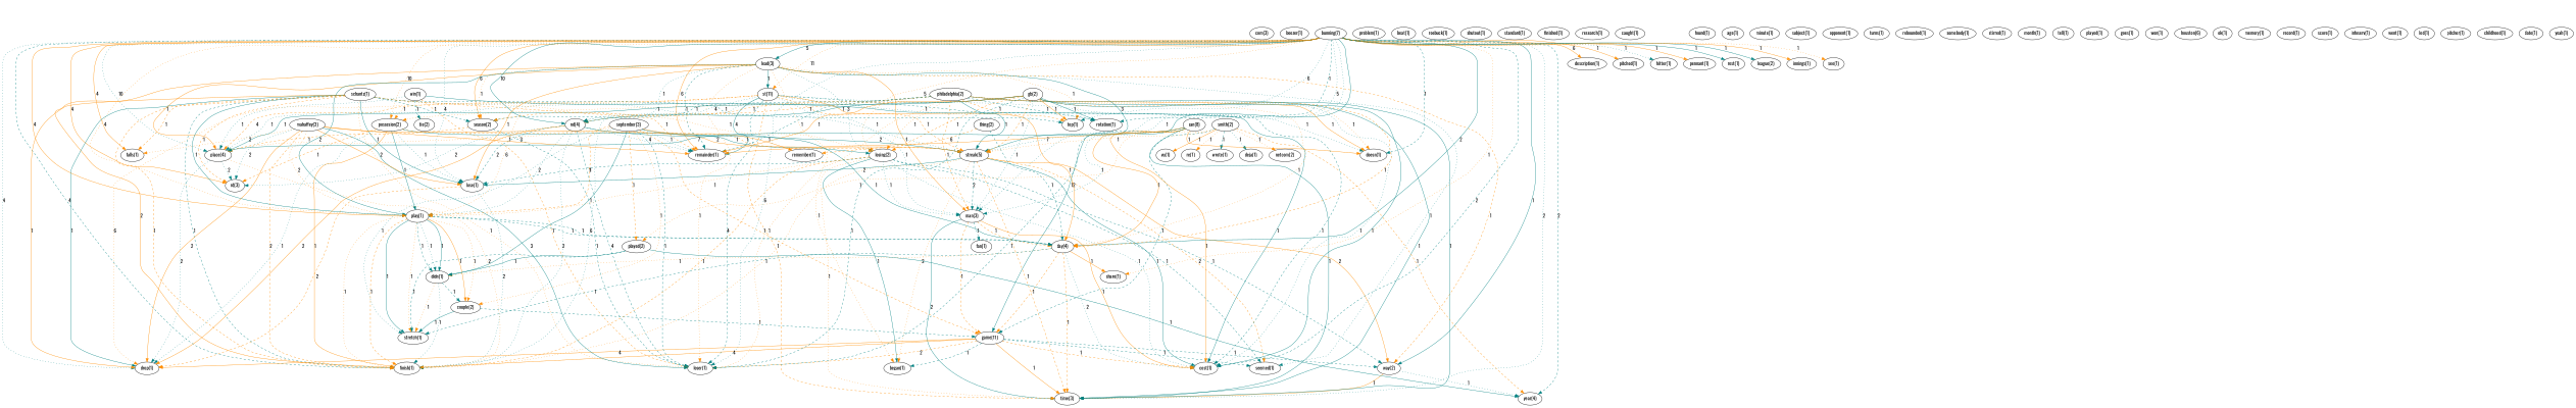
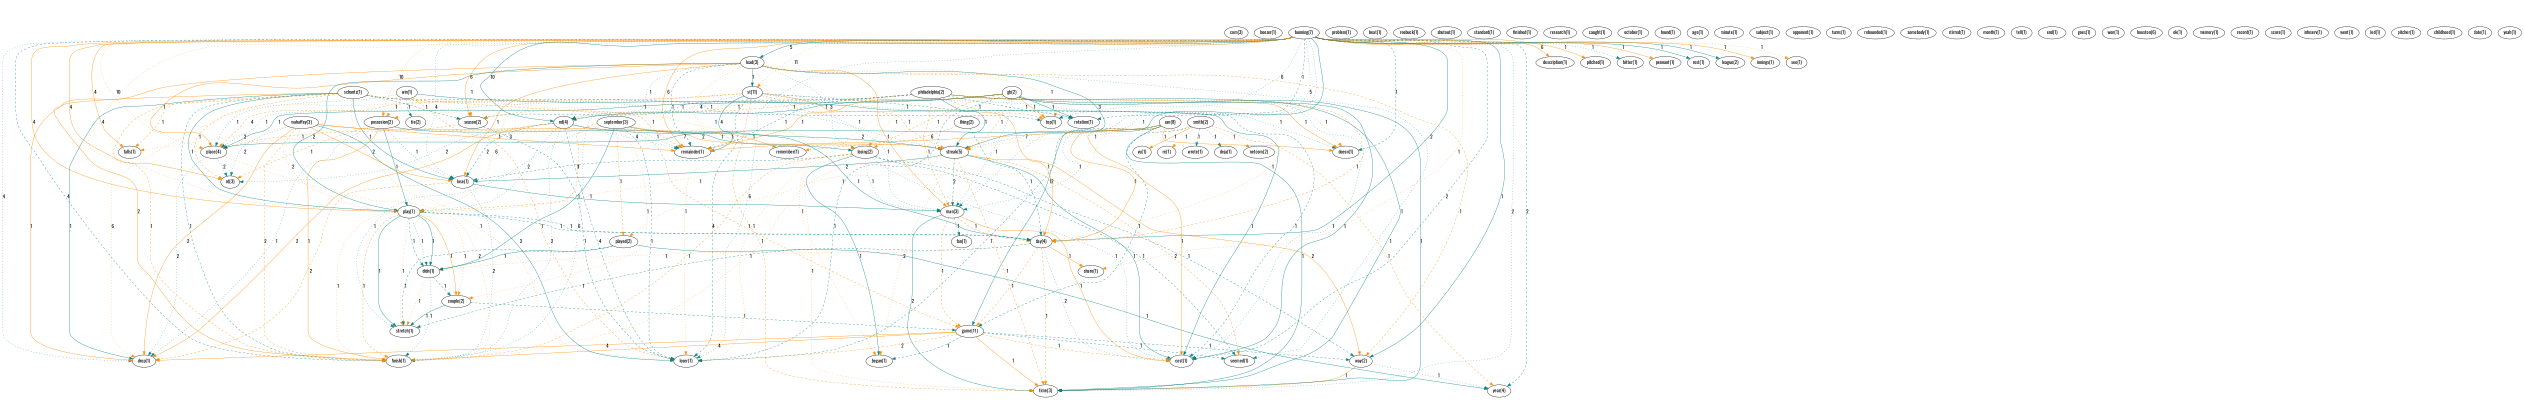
  digraph {
    fontname=Oswald
    node [fontname=Oswald]
    edge [color=teal fontname=Oswald style=dotted]
    n1 [label="com(3)"]
    n2 [label="boozer(1)"]
    n3 [label="win(1)"]
    n4 [label="tie(2)"]
    n5 [label="possesion(2)"]
    n6 [label="place(4)"]
    n7 [label="cost(1)"]
    n8 [label="loser(1)"]
    n9 [label="play(1)"]
    n10 [label="losing(2)"]
    n11 [label="streak(5)"]
    n12 [label="lose(1)"]
    n13 [label="rd(3)"]
    n14 [label="finish(1)"]
    n15 [label="drop(1)"]
    n16 [label="day(4)"]
    n17 [label="didn(1)"]
    n18 [label="couple(2)"]
    n19 [label="stretch(1)"]
    n20 [label="man(3)"]
    n21 [label="way(2)"]
    n22 [label="time(3)"]
    n23 [label="seemed(1)"]
    n24 [label="began(1)"]
    n25 [label="problem(1)"]
    n26 [label="beat(1)"]
    n27 [label="roebuck(1)"]
    n28 [label="shutout(1)"]
    n29 [label="standard(1)"]
    n30 [label="finished(1)"]
    n31 [label="research(1)"]
    n32 [label="bunning(7)"]
    n33 [label="description(1)"]
    n34 [label="pitched(1)"]
    n35 [label="lead(3)"]
    n36 [label="top(1)"]
    n37 [label="season(2)"]
    n38 [label="hitter(1)"]
    n39 [label="st(11)"]
    n40 [label="nd(4)"]
    n41 [label="rotation(1)"]
    n42 [label="remainder(1)"]
    n43 [label="falls(1)"]
    n44 [label="pennant(1)"]
    n45 [label="rest(1)"]
    n46 [label="game(11)"]
    n47 [label="league(2)"]
    n48 [label="share(1)"]
    n49 [label="innings(1)"]
    n50 [label="doesn(1)"]
    n51 [label="year(4)"]
    n52 [label="see(1)"]
    n53 [label="fan(1)"]
    n54 [label="caught(1)"]
    n55 [label="thing(2)"]
    n56 [label="remember(1)"]
    n57 [label="philadelphia(2)"]
+   n58 [label="october(1)"]
    n59 [label="found(1)"]
    n60 [label="age(1)"]
    n61 [label="minute(1)"]
    n62 [label="subject(1)"]
    n63 [label="gb(2)"]
    n64 [label="schantz(1)"]
    n65 [label="opponent(1)"]
    n66 [label="smith(2)"]
    n67 [label="re(1)"]
    n68 [label="played(2)"]
    n69 [label="wrote(1)"]
    n70 [label="deja(1)"]
    n71 [label="netcom(2)"]
    n72 [label="vu(1)"]
    n73 [label="turns(1)"]
    n74 [label="rebounded(1)"]
    n75 [label="mahaffey(3)"]
    n76 [label="somebody(1)"]
    n77 [label="september(3)"]
    n78 [label="stirred(1)"]
    n79 [label="san(8)"]
    n80 [label="month(1)"]
    n81 [label="tell(1)"]
-   n82 [label="played(1)"]
+   n82 [label="end(1)"]
    n83 [label="goes(1)"]
    n84 [label="won(1)"]
    n85 [label="houston(6)"]
    n86 [label="ok(1)"]
    n87 [label="memory(1)"]
    n88 [label="record(1)"]
    n89 [label="score(1)"]
    n90 [label="infoserv(1)"]
    n91 [label="went(1)"]
    n92 [label="led(1)"]
    n93 [label="pitcher(1)"]
    n94 [label="childhood(1)"]
    n95 [label="date(1)"]
    n96 [label="yeah(1)"]
    n3 -> n4 [label=1 style=dashed]
    n3 -> n5 [color=darkorange label=1]
    n3 -> n6 [label=1]
    n3 -> n7 [label=1 style=solid]
    n3 -> n8 [color=darkorange label=1 style=dashed]
    n5 -> n9 [label=1 style=solid]
    n5 -> n10 [label=1 style=solid]
    n5 -> n11 [color=darkorange label=1 style=dashed]
    n5 -> n12 [label=1]
    n5 -> n13 [color=darkorange label=1 style=dashed]
    n5 -> n14 [color=darkorange label=1 style=solid]
    n5 -> n15 [label=1]
    n6 -> n13 [label=2]
    n6 -> n14 [color=darkorange label=2]
    n6 -> n15 [label=2]
    n9 -> n14 [color=darkorange label=1]
    n9 -> n14 [color=darkorange label=1 style=dashed]
    n9 -> n16 [label=1 style=dashed]
    n9 -> n16 [label=1 style=dashed]
    n9 -> n17 [label=1 style=solid]
    n9 -> n17 [label=1 style=dashed]
    n9 -> n17 [label=1]
    n9 -> n18 [color=darkorange label=1]
    n9 -> n18 [color=darkorange label=1 style=solid]
    n9 -> n19 [color=darkorange label=1]
    n9 -> n19 [label=1 style=solid]
    n10 -> n7 [label=1]
    n10 -> n9 [color=darkorange label=1]
    n10 -> n12 [label=1 style=dashed]
    n10 -> n14 [color=darkorange label=1 style=dashed]
    n10 -> n20 [label=1]
    n10 -> n21 [label=1 style=dashed]
    n10 -> n22 [color=darkorange label=1]
    n10 -> n23 [label=1 style=dashed]
    n10 -> n24 [label=1 style=solid]
    n11 -> n7 [label=1 style=solid]
    n11 -> n12 [label=2 style=solid]
    n11 -> n14 [color=darkorange label=1]
    n11 -> n20 [label=2 style=dashed]
    n11 -> n21 [color=darkorange label=2 style=solid]
    n11 -> n22 [color=darkorange label=1 style=dashed]
    n11 -> n23 [color=darkorange label=2 style=dashed]
    n11 -> n24 [color=darkorange label=2]
    n12 -> n14 [label=2]
    n12 -> n15 [color=darkorange label=2 style=dashed]
+   n12 -> n20 [label=1 style=solid]
    n16 -> n7 [label=2]
    n16 -> n17 [color=darkorange label=1]
    n16 -> n19 [label=1 style=dashed]
    n16 -> n22 [color=darkorange label=1 style=dashed]
    n16 -> n46 [color=darkorange label=1 style=dashed]
    n16 -> n48 [color=darkorange label=1 style=solid]
    n17 -> n14 [label=1]
    n17 -> n18 [label=1 style=dashed]
    n17 -> n19 [color=darkorange label=1]
    n18 -> n19 [label=1 style=solid]
    n18 -> n46 [label=1 style=dashed]
    n20 -> n7 [color=darkorange label=1 style=solid]
    n20 -> n16 [color=darkorange label=1 style=dashed]
    n20 -> n22 [label=2 style=solid]
    n20 -> n46 [color=darkorange label=1 style=dashed]
    n20 -> n53 [label=1 style=dashed]
    n21 -> n22 [color=darkorange label=1 style=solid]
    n21 -> n51 [label=1]
    n32 -> n5 [color=darkorange label=10]
-   n32 -> n6 [label=10]
+   n32 -> n6 [color=darkorange label=10]
    n32 -> n7 [label=2 style=dashed]
    n32 -> n8 [label=6]
    n32 -> n9 [color=darkorange label=4]
    n32 -> n9 [color=darkorange label=4 style=solid]
-   n32 -> n10 [color=darkorange label=5]
    n32 -> n11 [label=5]
    n32 -> n12 [label=4]
    n32 -> n13 [color=darkorange label=4 style=solid]
    n32 -> n14 [label=4 style=dashed]
    n32 -> n15 [label=4]
    n32 -> n16 [label=2 style=solid]
    n32 -> n20 [label=1]
    n32 -> n21 [label=1 style=solid]
    n32 -> n22 [label=2]
    n32 -> n33 [color=darkorange label=6 style=solid]
    n32 -> n34 [color=darkorange label=1 style=solid]
    n32 -> n35 [label=5 style=solid]
    n32 -> n36 [label=6]
    n32 -> n37 [color=darkorange label=6 style=solid]
    n32 -> n38 [label=1]
    n32 -> n39 [color=darkorange label=11]
    n32 -> n40 [label=10 style=solid]
    n32 -> n41 [label=1 style=dashed]
    n32 -> n42 [color=darkorange label=6 style=solid]
    n32 -> n43 [color=darkorange label=4 style=solid]
    n32 -> n44 [color=darkorange label=1 style=solid]
    n32 -> n45 [label=1 style=solid]
    n32 -> n46 [label=12 style=solid]
    n32 -> n47 [label=1 style=solid]
    n32 -> n48 [color=darkorange label=1]
    n32 -> n49 [color=darkorange label=1 style=solid]
    n32 -> n50 [label=1 style=dashed]
    n32 -> n51 [label=2 style=dashed]
    n32 -> n52 [color=darkorange label=1]
    n35 -> n6 [color=darkorange label=1 style=solid]
    n35 -> n8 [color=darkorange label=1]
    n35 -> n9 [label=2 style=solid]
    n35 -> n10 [label=3]
    n35 -> n11 [label=3 style=solid]
    n35 -> n12 [color=darkorange label=1 style=solid]
    n35 -> n14 [color=darkorange label=2 style=solid]
    n35 -> n20 [color=darkorange label=1 style=solid]
    n35 -> n21 [color=darkorange label=1 style=dashed]
    n35 -> n23 [label=1]
    n35 -> n24 [color=darkorange label=1]
    n35 -> n36 [color=darkorange label=1]
    n35 -> n37 [color=darkorange label=1]
    n35 -> n39 [label=1 style=solid]
    n35 -> n40 [label=1]
    n35 -> n42 [label=1 style=dashed]
    n37 -> n6 [color=darkorange label=1 style=dashed]
    n37 -> n8 [label=1 style=dashed]
    n39 -> n6 [color=darkorange label=4 style=dashed]
    n39 -> n7 [label=1 style=dashed]
    n39 -> n8 [label=4 style=dashed]
    n39 -> n9 [color=darkorange label=6]
    n39 -> n11 [color=darkorange label=7 style=dashed]
    n39 -> n14 [label=6]
    n39 -> n15 [color=darkorange label=6]
    n39 -> n16 [color=darkorange label=1 style=solid]
    n39 -> n20 [label=1]
    n39 -> n22 [color=darkorange label=1 style=dashed]
    n39 -> n40 [label=4]
    n39 -> n41 [label=1]
    n39 -> n42 [label=4 style=solid]
    n39 -> n50 [label=1]
    n40 -> n8 [label=4 style=dashed]
    n40 -> n9 [label=2]
    n40 -> n11 [label=2 style=solid]
    n40 -> n12 [label=2 style=dashed]
    n40 -> n13 [label=2]
    n40 -> n14 [label=2]
    n40 -> n15 [color=darkorange label=2 style=solid]
    n40 -> n42 [label=4]
    n46 -> n7 [color=darkorange label=1 style=dashed]
    n46 -> n8 [color=darkorange label=2 style=dashed]
    n46 -> n14 [color=darkorange label=4 style=solid]
    n46 -> n15 [color=darkorange label=4 style=solid]
    n46 -> n21 [label=1 style=dashed]
    n46 -> n22 [color=darkorange label=1 style=solid]
    n46 -> n23 [label=1 style=dashed]
    n46 -> n24 [label=1 style=dashed]
    n55 -> n16 [label=1 style=dashed]
    n55 -> n56 [color=darkorange label=6 style=dashed]
    n57 -> n5 [color=darkorange label=1]
    n57 -> n6 [label=1]
    n57 -> n7 [label=1]
    n57 -> n8 [color=darkorange label=1]
    n57 -> n10 [color=darkorange label=1]
    n57 -> n11 [label=1 style=solid]
    n57 -> n16 [color=darkorange label=1]
    n57 -> n20 [color=darkorange label=1 style=dashed]
    n57 -> n22 [label=1 style=solid]
    n57 -> n36 [color=darkorange label=1 style=dashed]
    n57 -> n37 [label=1 style=dashed]
    n57 -> n40 [color=darkorange label=1 style=dashed]
    n57 -> n41 [label=1 style=dashed]
    n57 -> n42 [label=1 style=dashed]
    n57 -> n50 [color=darkorange label=1 style=solid]
    n63 -> n6 [label=1 style=solid]
    n63 -> n7 [label=1 style=solid]
    n63 -> n8 [label=1 style=dashed]
    n63 -> n10 [color=darkorange label=1 style=dashed]
    n63 -> n11 [color=darkorange label=1 style=dashed]
    n63 -> n16 [color=darkorange label=1 style=dashed]
    n63 -> n20 [label=1]
    n63 -> n22 [label=1 style=solid]
    n63 -> n36 [color=darkorange label=1 style=solid]
    n63 -> n37 [color=darkorange label=1 style=dashed]
    n63 -> n40 [label=1 style=solid]
    n63 -> n41 [label=1 style=solid]
    n63 -> n42 [color=darkorange label=1 style=solid]
    n63 -> n50 [color=darkorange label=1]
    n64 -> n8 [color=darkorange label=1]
    n64 -> n9 [label=1 style=solid]
    n64 -> n10 [color=darkorange label=1]
    n64 -> n11 [label=1]
    n64 -> n12 [label=1 style=solid]
    n64 -> n13 [color=darkorange label=1 style=dashed]
    n64 -> n14 [label=1 style=dashed]
    n64 -> n14 [color=darkorange label=1 style=dashed]
    n64 -> n15 [label=1 style=solid]
    n64 -> n15 [color=darkorange label=1 style=solid]
    n64 -> n36 [label=1 style=dashed]
    n64 -> n37 [label=1 style=dashed]
    n64 -> n42 [color=darkorange label=1 style=dashed]
    n64 -> n43 [color=darkorange label=1 style=dashed]
    n66 -> n11 [color=darkorange label=1]
    n66 -> n46 [label=1 style=dashed]
    n66 -> n51 [color=darkorange label=1 style=dashed]
    n66 -> n67 [color=darkorange label=1]
    n66 -> n68 [color=darkorange label=1]
    n66 -> n69 [label=1 style=dashed]
    n66 -> n70 [label=1]
    n66 -> n71 [color=darkorange label=1]
    n66 -> n72 [color=darkorange label=1 style=solid]
    n68 -> n17 [label=1 style=solid]
    n68 -> n19 [label=1 style=dashed]
    n68 -> n51 [label=1 style=solid]
    n75 -> n8 [label=3 style=solid]
    n75 -> n9 [color=darkorange label=2]
    n75 -> n11 [color=darkorange label=2 style=solid]
    n75 -> n12 [color=darkorange label=2 style=solid]
    n75 -> n13 [label=2]
    n75 -> n14 [color=darkorange label=2 style=dashed]
    n75 -> n15 [color=darkorange label=2 style=solid]
    n75 -> n42 [color=darkorange label=3 style=solid]
    n75 -> n43 [color=darkorange label=2]
    n77 -> n6 [color=darkorange label=1]
    n77 -> n8 [label=1 style=dashed]
    n77 -> n9 [color=darkorange label=1 style=dashed]
    n77 -> n16 [label=1 style=solid]
    n77 -> n17 [label=1 style=solid]
    n77 -> n18 [color=darkorange label=1]
    n77 -> n19 [label=1]
    n77 -> n42 [label=1]
    n77 -> n46 [color=darkorange label=1 style=dashed]
    n77 -> n56 [color=darkorange label=1 style=solid]
    n77 -> n68 [color=darkorange label=1 style=dashed]
    n79 -> n6 [label=7 style=solid]
    n79 -> n7 [color=darkorange label=1 style=solid]
    n79 -> n8 [label=7 style=dashed]
    n79 -> n16 [color=darkorange label=1 style=solid]
    n79 -> n20 [label=1]
    n79 -> n22 [label=1 style=solid]
    n79 -> n42 [color=darkorange label=7 style=solid]
    n79 -> n50 [color=darkorange label=1 style=solid]
  }
